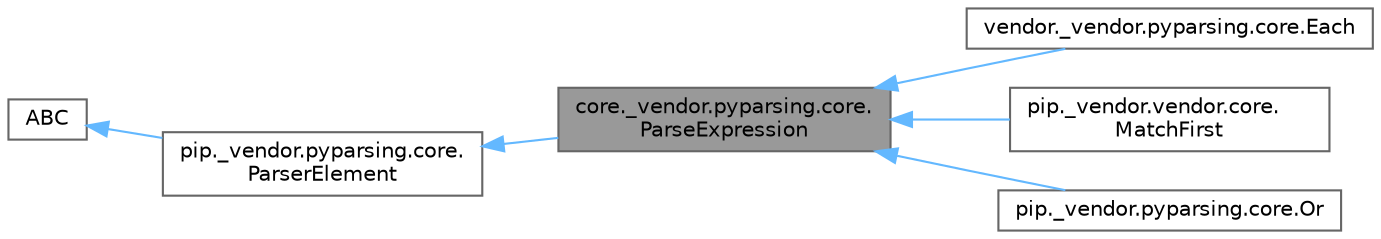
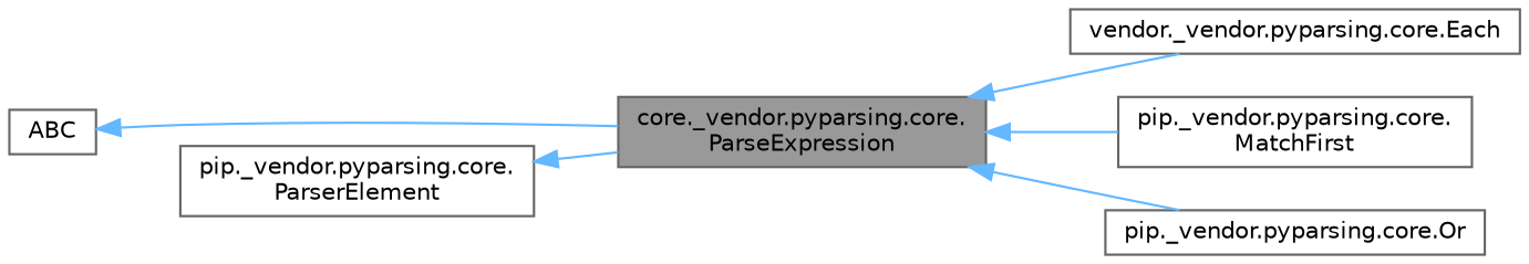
  digraph {
    rankdir=LR
    node [color=gray40 fillcolor=white fontname=Helvetica fontsize=10 shape=box style=filled]
    edge [color=steelblue1 dir=back fontname=Helvetica fontsize=10 labelfontname=Helvetica labelfontsize=10 style=solid]
    n1 [fillcolor=grey60 fontcolor=black height=0.2 label="core._vendor.pyparsing.core.\lParseExpression" width=0.4]
    n2 [height=0.2 label="vendor._vendor.pyparsing.core.Each" width=0.4]
-   n3 [height=0.2 label="pip._vendor.vendor.core.\lMatchFirst" width=0.4]
+   n3 [height=0.2 label="pip._vendor.pyparsing.core.\lMatchFirst" width=0.4]
    n4 [height=0.2 label="pip._vendor.pyparsing.core.Or" width=0.4]
    n5 [height=0.2 label="pip._vendor.pyparsing.core.\lParserElement" width=0.4]
    n6 [height=0.2 label=ABC width=0.4]
    n1 -> n2
    n1 -> n3
    n1 -> n4
    n5 -> n1
-   n6 -> n5
+   n6 -> n1
  }
